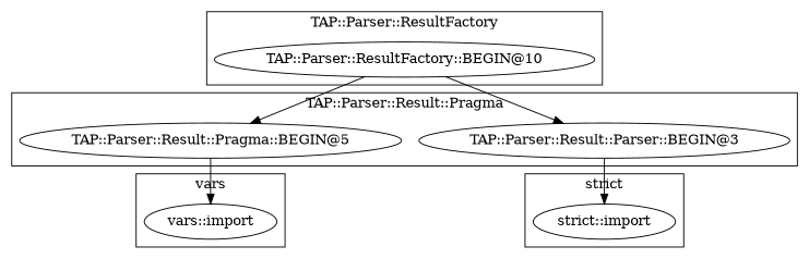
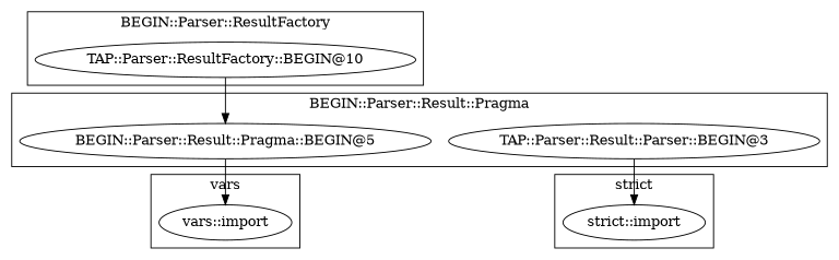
  digraph {
    "TAP::Parser::ResultFactory::BEGIN@10"
    "vars::import"
    "strict::import"
-   "TAP::Parser::Result::Pragma::BEGIN@5"
+   "TAP::Parser::Result::Pragma::BEGIN@5" [label="BEGIN::Parser::Result::Pragma::BEGIN@5"]
    n5 [label="TAP::Parser::Result::Parser::BEGIN@3"]
    subgraph cluster_1 {
-     label="TAP::Parser::ResultFactory"
+     label="BEGIN::Parser::ResultFactory"
      "TAP::Parser::ResultFactory::BEGIN@10"
    }
    subgraph cluster_2 {
      label=vars
      "vars::import"
    }
    subgraph cluster_3 {
      label="strict"
      "strict::import"
    }
    subgraph cluster_4 {
-     label="TAP::Parser::Result::Pragma"
+     label="BEGIN::Parser::Result::Pragma"
      "TAP::Parser::Result::Pragma::BEGIN@5"
      n5
    }
    "TAP::Parser::ResultFactory::BEGIN@10" -> "TAP::Parser::Result::Pragma::BEGIN@5"
-   "TAP::Parser::ResultFactory::BEGIN@10" -> n5
    "TAP::Parser::Result::Pragma::BEGIN@5" -> "vars::import"
    n5 -> "strict::import"
  }
